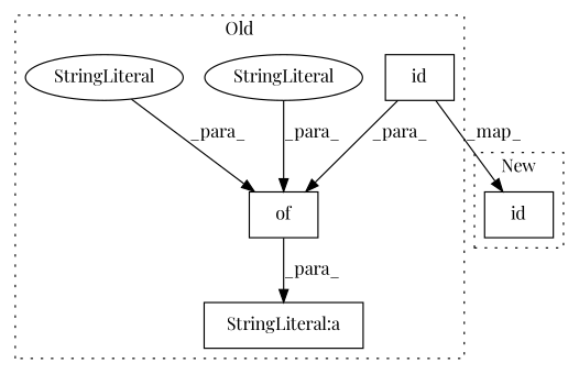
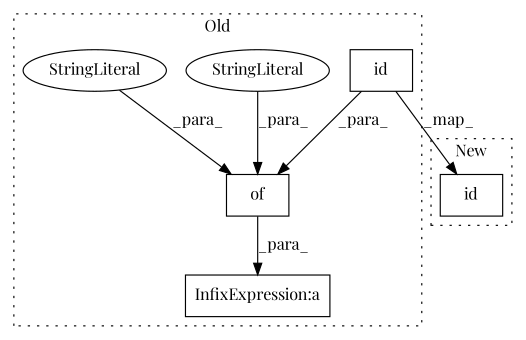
  digraph {
    fontname="Playfair Display"
    node [a=32 l="3,1" shape=box fontname="Playfair Display"]
    edge [fontname="Playfair Display"]
    n1 [label=id s="1384,1390"]
-   n2 [a=27 l=3 label="StringLiteral:a" s=1272]
+   n2 [a=27 l=3 label="InfixExpression:a" s=1272]
    n3 [label=of s="1279,1391"]
    n4 [a=45 l=6 label=StringLiteral s=1377 shape=ellipse]
    n5 [a=45 l=11 label=StringLiteral s=1343 shape=ellipse]
    n6 [label=id s="1279,1285"]
    subgraph cluster_1 {
      label=Old
      style=dotted
      n1
      n2
      n3
      n4
      n5
    }
    subgraph cluster_2 {
      label=New
      style=dotted
      n6
    }
    n1 -> n3 [label=_para_]
    n1 -> n6 [label=_map_]
    n3 -> n2 [label=_para_]
    n4 -> n3 [label=_para_]
    n5 -> n3 [label=_para_]
  }
